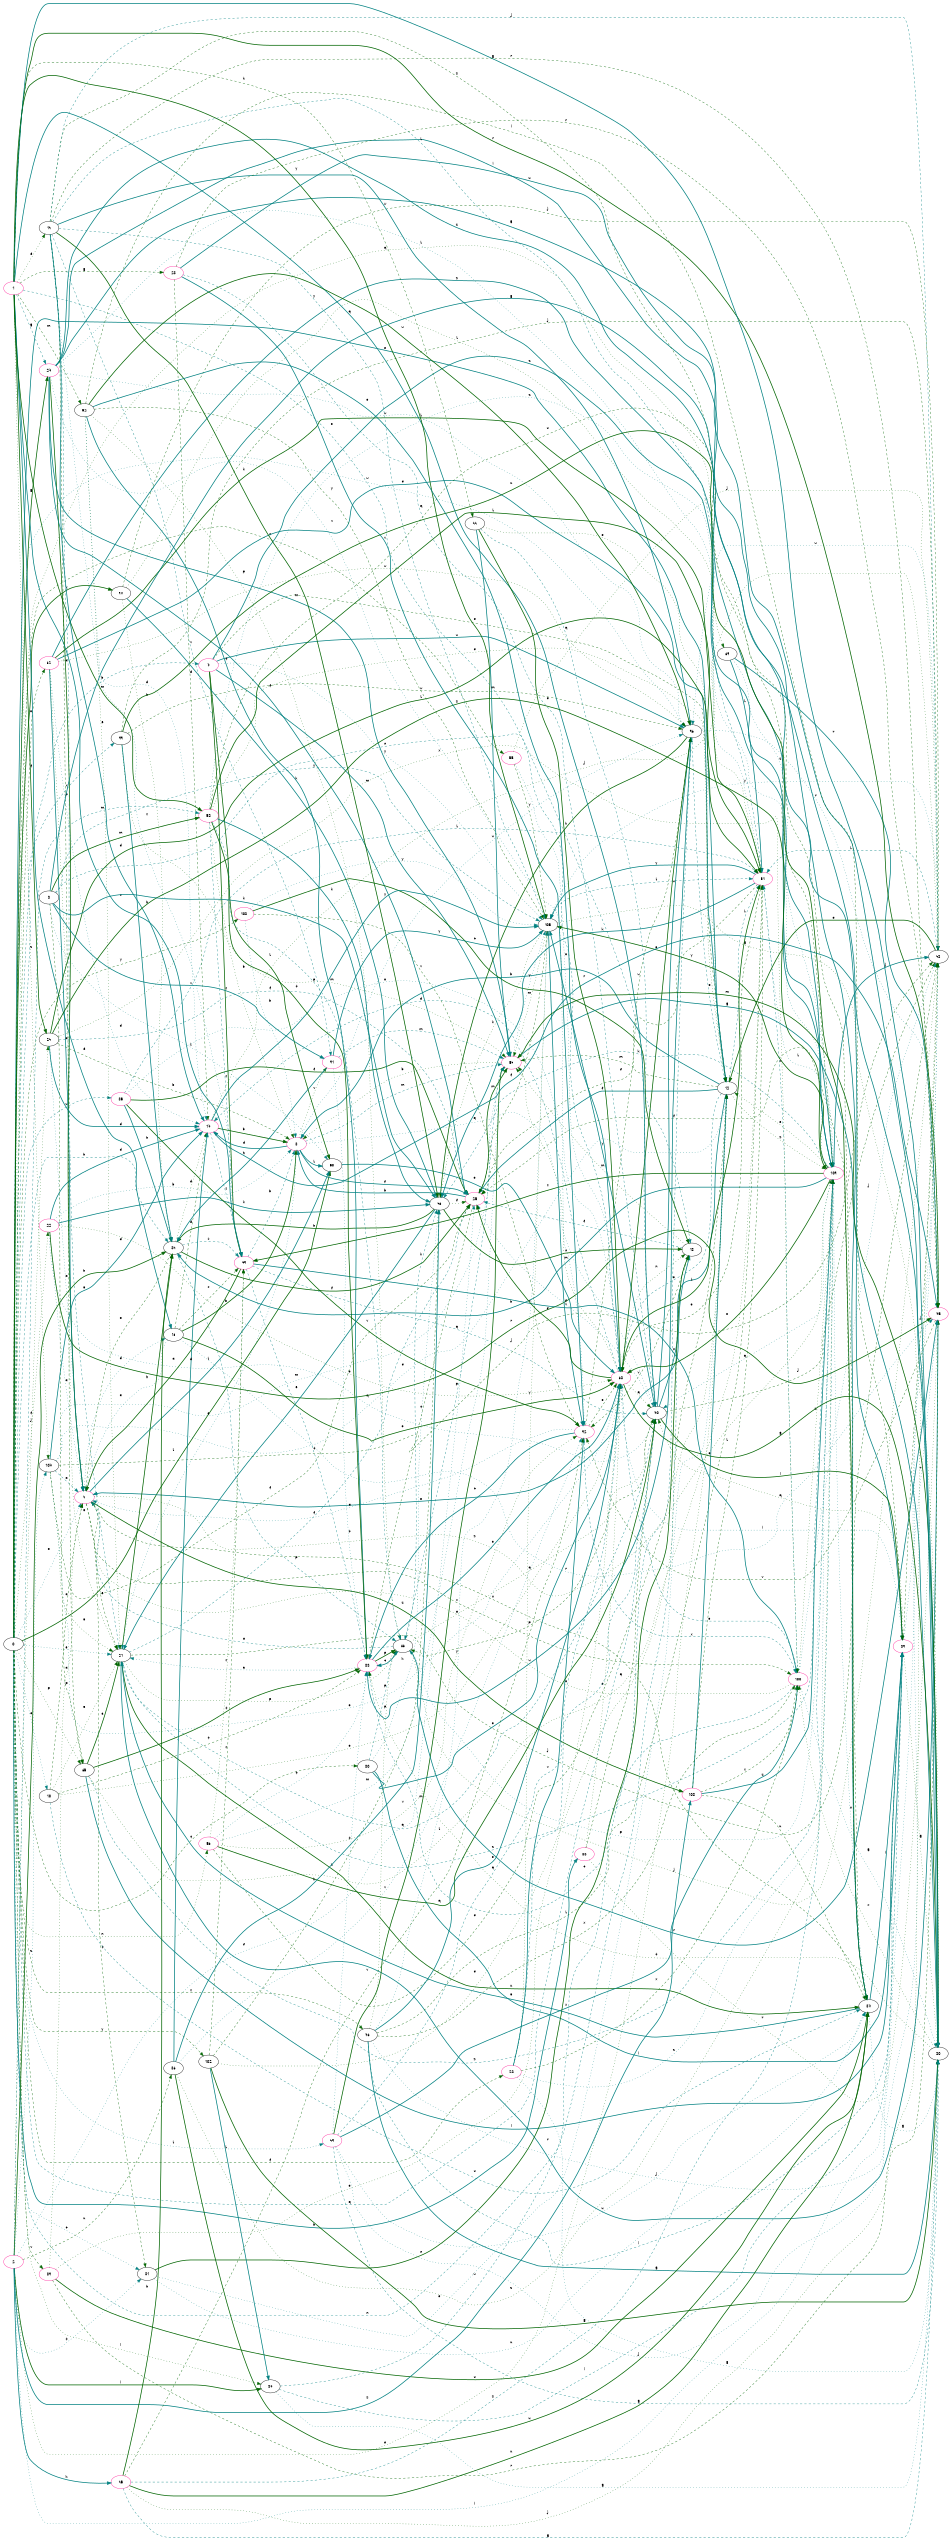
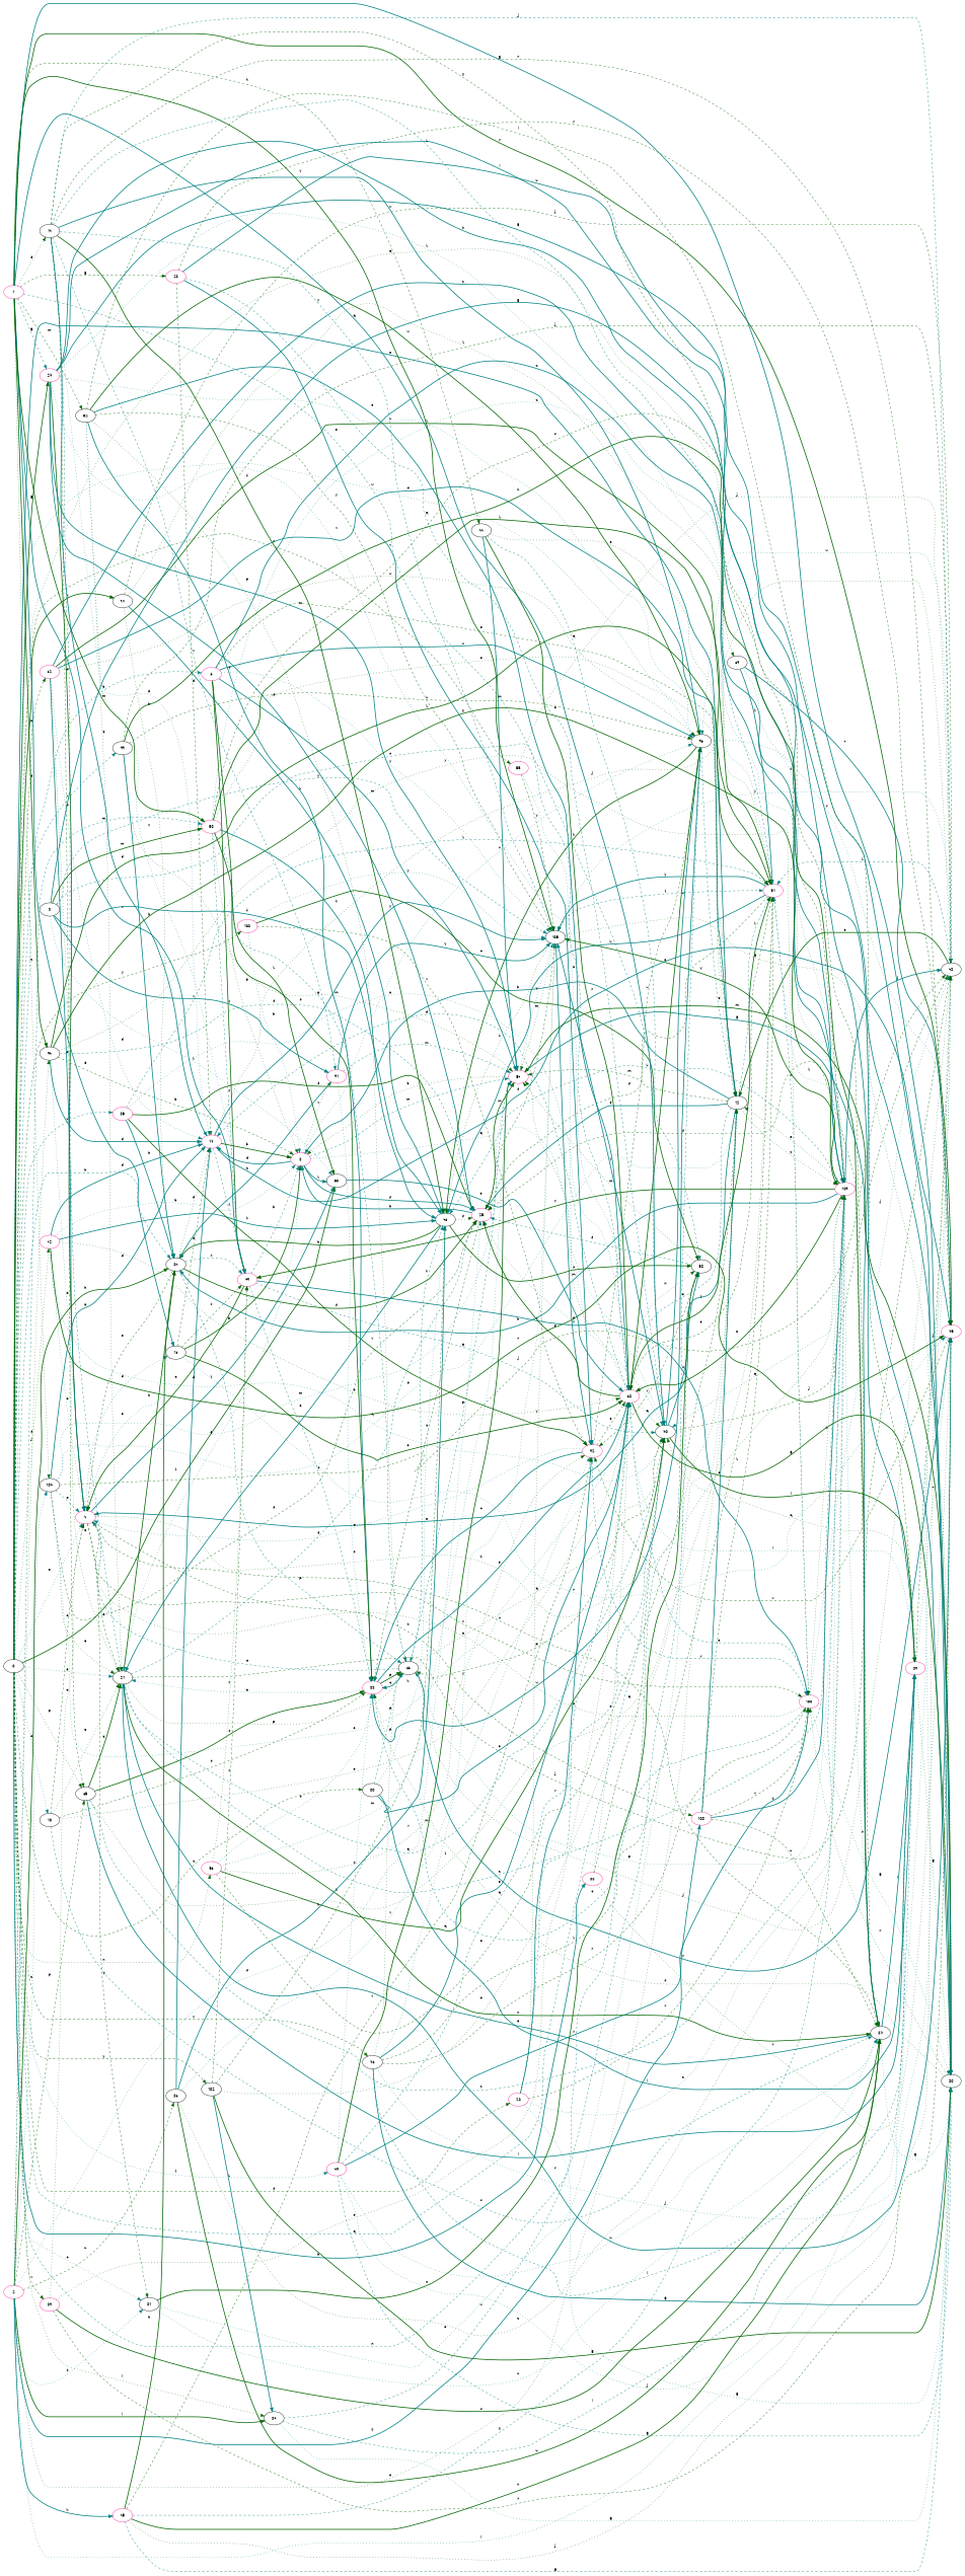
  strict digraph {
    fontname="Patrick Hand"
    rankdir=LR
    node [color=deeppink fontname="Patrick Hand"]
    edge [color=teal fontname="Patrick Hand" style=bold]
    0 [color=black]
    4
-   7
+   7 [label=6]
    10 [color=black]
    12 [color=black]
    21 [color=black]
    23
    27
    33
    34 [color=black]
    37 [color=black]
-   42 [label=22]
+   42
    49
    50 [color=black]
    55
    56
-   58 [color=black label=18]
+   58 [color=black]
    62
    65 [color=black]
    69 [color=black]
    70 [color=black]
    76 [color=black]
    80 [color=black]
    81 [color=black]
    85
    89
    96 [color=black]
    97 [color=black]
    99 [color=black]
    102 [color=black]
    103
    16 [color=black]
    108
    87 [color=black]
    100
    109
    79
    105 [color=black]
    54
    63
    83
    25
    8
    51
    75
    43 [color=black]
    66 [color=black]
    30 [color=black]
    92
    39
    17
    46 [color=black]
    1
    14 [color=black]
-   24 [color=black]
+   24 [color=black label=94]
    28
    44 [color=black]
    52 [color=black]
    53
    107 [color=black]
    91
    2
    45
    86 [color=black]
    3 [color=black]
    0 -> 4 [label=a style=dotted]
    0 -> 7 [label=b style=dashed]
    0 -> 10 [label=c style=dotted]
    0 -> 12 [label=c]
    0 -> 21 [label=e style=dotted]
    0 -> 23 [color=darkgreen label=f style=dashed]
    0 -> 27 [color=darkgreen label=g]
    0 -> 33 [label=h]
    0 -> 34 [label=h style=dashed]
    0 -> 37 [color=darkgreen label=i style=dotted]
    0 -> 42 [color=darkgreen label=j style=dotted]
    0 -> 49 [label=l style=dotted]
    0 -> 50 [color=darkgreen label=l]
    0 -> 55 [color=darkgreen label=n style=dashed]
    0 -> 56 [color=darkgreen label=n style=dotted]
    0 -> 58 [label=n style=dashed]
    0 -> 62 [color=darkgreen label=o style=dashed]
    0 -> 65 [color=darkgreen label=p style=dotted]
    0 -> 69 [color=darkgreen label=q style=dotted]
    0 -> 70 [label=q style=dashed]
    0 -> 76 [color=darkgreen label=s style=dashed]
    0 -> 80 [color=darkgreen label=t style=dashed]
    0 -> 81 [label=t style=dotted]
    0 -> 85 [label=u style=dashed]
    0 -> 89 [color=darkgreen label=v style=dashed]
    0 -> 96 [label=w style=dotted]
    0 -> 97 [color=darkgreen label=x]
    0 -> 99 [label=x style=dashed]
    0 -> 102 [color=darkgreen label=y style=dashed]
    0 -> 103 [color=darkgreen label=y style=dashed]
    4 -> 21 [color=darkgreen label=e style=dashed]
    4 -> 50 [label=l]
    4 -> 81 [color=darkgreen label=t style=dashed]
    4 -> 16 [label=d style=dotted]
-   4 -> 108 [color=darkgreen label=z]
+   4 -> 108 [color=darkgreen label=z style=dashed]
    4 -> 87 [color=darkgreen label=u style=dashed]
    4 -> 100 [color=darkgreen label=x style=dashed]
    4 -> 109 [color=darkgreen label=z style=dotted]
    7 -> 12 [color=darkgreen label=c style=dashed]
    7 -> 50 [color=darkgreen label=l]
    7 -> 96 [label=w]
    7 -> 109 [label=z]
    7 -> 79 [color=darkgreen label=s]
    7 -> 105 [label=y style=dotted]
    7 -> 54 [label=m]
    10 -> 4 [color=darkgreen label=a style=dashed]
    10 -> 21 [color=darkgreen label=e style=dotted]
    10 -> 87 [label=u style=dashed]
    10 -> 63 [color=darkgreen label=o style=dotted]
    10 -> 83 [color=darkgreen label=t style=dashed]
    12 -> 4 [label=a]
    12 -> 109 [color=darkgreen label=z style=dotted]
    12 -> 54 [color=darkgreen label=m style=dashed]
    12 -> 63 [label=o style=dashed]
    12 -> 25 [label=f]
    12 -> 8 [label=b]
    12 -> 51 [label=l style=dashed]
    21 -> 34 [color=darkgreen label=h]
    21 -> 70 [label=q style=dashed]
    21 -> 87 [color=darkgreen label=u]
    21 -> 109 [label=z style=dashed]
    21 -> 25 [label=f style=dashed]
    21 -> 75 [label=r]
    21 -> 43 [color=darkgreen label=j style=dashed]
    21 -> 66 [color=darkgreen label=p style=dotted]
    23 -> 100 [color=darkgreen label=x style=dashed]
    23 -> 109 [label=z style=dotted]
    23 -> 105 [color=darkgreen label=y style=dotted]
    23 -> 63 [label=o style=dashed]
    23 -> 30 [label=g style=dotted]
    23 -> 92 [label=v]
    27 -> 4 [color=darkgreen label=a]
    27 -> 96 [label=w style=dotted]
    27 -> 109 [label=z]
    27 -> 54 [label=m]
    27 -> 25 [label=f]
    27 -> 51 [label=l style=dotted]
    27 -> 30 [label=g]
    27 -> 92 [label=v style=dotted]
    27 -> 39 [label=i]
    33 -> 70 [color=darkgreen label=q style=dashed]
    33 -> 63 [color=darkgreen label=o style=dotted]
    33 -> 75 [color=darkgreen label=r style=dotted]
    34 -> 4 [color=darkgreen label=a style=dashed]
    34 -> 79 [label=s style=dashed]
    34 -> 25 [color=darkgreen label=f]
    34 -> 66 [label=p style=dashed]
    34 -> 17 [color=darkgreen label=d style=dotted]
    37 -> 96 [label=w style=dashed]
    37 -> 30 [label=g style=dotted]
    37 -> 39 [label=i style=dashed]
    42 -> 4 [label=a style=dotted]
    42 -> 70 [label=q style=dotted]
    42 -> 63 [color=darkgreen label=o style=dotted]
    42 -> 8 [label=b style=dotted]
    42 -> 75 [color=darkgreen label=r]
    42 -> 17 [label=d]
    42 -> 46 [label=k]
    49 -> 70 [label=q style=dashed]
    49 -> 87 [label=u style=dotted]
    49 -> 100 [label=x]
    49 -> 54 [color=darkgreen label=m]
    49 -> 83 [label=t style=dotted]
    49 -> 43 [label=j style=dotted]
    49 -> 30 [label=g style=dashed]
    50 -> 63 [label=o]
    55 -> 105 [color=darkgreen label=y style=dashed]
    55 -> 63 [label=o style=dotted]
    55 -> 43 [color=darkgreen label=j style=dotted]
    56 -> 12 [color=darkgreen label=c style=dashed]
    56 -> 70 [color=darkgreen label=q]
    56 -> 79 [color=darkgreen label=s style=dotted]
    56 -> 54 [label=m style=dotted]
    56 -> 83 [label=t style=dotted]
    56 -> 92 [color=darkgreen label=v style=dotted]
    58 -> 54 [color=darkgreen label=m style=dotted]
    58 -> 25 [label=f style=dashed]
    58 -> 92 [color=darkgreen label=v style=dashed]
    62 -> 4 [label=a]
    62 -> 12 [label=c]
    62 -> 21 [color=darkgreen label=e style=dotted]
    62 -> 96 [color=darkgreen label=w style=dotted]
    62 -> 109 [label=z]
    62 -> 51 [color=darkgreen label=l]
    62 -> 17 [label=d style=dotted]
    65 -> 21 [color=darkgreen label=e]
    65 -> 109 [label=z style=dashed]
    65 -> 83 [color=darkgreen label=t]
    65 -> 51 [color=darkgreen label=l style=dotted]
    65 -> 39 [label=i]
    69 -> 109 [label=z style=dotted]
    69 -> 51 [label=l]
    69 -> 75 [label=r]
    70 -> 58 [label=n]
    70 -> 96 [label=w]
    70 -> 105 [label=y]
    70 -> 25 [label=f style=dotted]
    70 -> 43 [color=darkgreen label=j style=dashed]
    70 -> 66 [color=darkgreen label=p style=dashed]
    70 -> 39 [color=darkgreen label=i]
    76 -> 100 [color=darkgreen label=x style=dashed]
    76 -> 105 [label=y style=dotted]
    76 -> 63 [label=o]
    76 -> 51 [color=darkgreen label=l style=dashed]
    76 -> 43 [label=j style=dotted]
    76 -> 66 [color=darkgreen label=p style=dotted]
    76 -> 30 [label=g]
    76 -> 39 [label=i style=dashed]
    80 -> 63 [label=o]
    80 -> 66 [label=p style=dashed]
    80 -> 39 [label=i]
    80 -> 46 [label=k style=dotted]
    81 -> 12 [label=c style=dotted]
    81 -> 58 [color=darkgreen label=n]
    81 -> 87 [label=u style=dotted]
    85 -> 34 [label=h]
    85 -> 63 [label=o style=dotted]
    85 -> 25 [color=darkgreen label=f]
    85 -> 51 [label=l style=dashed]
    85 -> 92 [color=darkgreen label=v]
    89 -> 4 [color=darkgreen label=a style=dotted]
    89 -> 87 [color=darkgreen label=u]
    89 -> 63 [color=darkgreen label=o style=dotted]
    89 -> 75 [color=darkgreen label=r style=dashed]
    96 -> 12 [label=c style=dashed]
    96 -> 63 [color=darkgreen label=o]
    96 -> 75 [label=r style=dotted]
    96 -> 46 [color=darkgreen label=k]
    97 -> 34 [color=darkgreen label=h style=dotted]
    97 -> 51 [color=darkgreen label=l style=dotted]
    97 -> 43 [color=darkgreen label=j style=dashed]
    97 -> 46 [label=k]
    99 -> 34 [label=h]
    99 -> 96 [color=darkgreen label=w style=dashed]
    99 -> 87 [color=darkgreen label=u]
    99 -> 54 [color=darkgreen label=m style=dotted]
    99 -> 43 [color=darkgreen label=j style=dashed]
    102 -> 12 [color=darkgreen label=c style=dotted]
    102 -> 37 [label=l]
    102 -> 79 [color=darkgreen label=s style=dashed]
    102 -> 30 [color=darkgreen label=g]
    102 -> 46 [color=darkgreen label=k style=dashed]
    103 -> 58 [color=darkgreen label=t]
    103 -> 105 [label=y style=dotted]
    103 -> 8 [label=b style=dotted]
    103 -> 92 [color=darkgreen label=v style=dashed]
    16 -> 4 [label=a style=dotted]
    16 -> 79 [color=darkgreen label=s style=dashed]
    16 -> 63 [color=darkgreen label=o]
    16 -> 8 [color=darkgreen label=b]
    16 -> 75 [label=r style=dotted]
    16 -> 17 [color=darkgreen label=d style=dashed]
    108 -> 12 [label=c]
    108 -> 87 [color=darkgreen label=u style=dashed]
    108 -> 100 [color=darkgreen label=x style=dashed]
    108 -> 109 [label=z]
    108 -> 51 [color=darkgreen label=l style=dashed]
    87 -> 21 [label=e]
    87 -> 25 [color=darkgreen label=f style=dashed]
    87 -> 30 [label=g style=dotted]
    87 -> 39 [label=i]
    100 -> 4 [color=darkgreen label=a style=dotted]
    100 -> 109 [color=darkgreen label=z style=dotted]
    100 -> 63 [label=o style=dashed]
    100 -> 83 [label=t style=dashed]
    100 -> 43 [label=j style=dotted]
    100 -> 30 [label=g style=dotted]
    109 -> 12 [color=darkgreen label=c style=dotted]
    109 -> 34 [label=h]
    109 -> 70 [label=q style=dotted]
    109 -> 87 [label=u style=dotted]
    109 -> 79 [color=darkgreen label=s]
    109 -> 105 [color=darkgreen label=y]
    109 -> 63 [color=darkgreen label=o]
    109 -> 51 [label=l style=dotted]
    109 -> 43 [label=j]
    109 -> 66 [label=p style=dotted]
    109 -> 46 [label=k style=dashed]
    79 -> 4 [color=darkgreen label=a]
    79 -> 70 [label=q style=dashed]
    79 -> 100 [label=x]
    79 -> 83 [label=t style=dashed]
    79 -> 8 [label=b style=dashed]
    105 -> 54 [color=darkgreen label=m style=dotted]
    105 -> 25 [color=darkgreen label=f style=dashed]
    105 -> 51 [label=l style=dashed]
    105 -> 30 [color=darkgreen label=g style=dotted]
    105 -> 92 [label=v]
    105 -> 46 [color=darkgreen label=k style=dotted]
    54 -> 105 [label=y style=dotted]
    54 -> 8 [color=darkgreen label=b style=dotted]
    54 -> 66 [label=p style=dashed]
    54 -> 30 [label=g]
    63 -> 58 [color=darkgreen label=n style=dotted]
    63 -> 70 [color=darkgreen label=q style=dotted]
    63 -> 54 [color=darkgreen label=m style=dotted]
    63 -> 25 [color=darkgreen label=f]
    63 -> 51 [color=darkgreen label=l]
    63 -> 30 [color=darkgreen label=g]
    63 -> 39 [label=i style=dotted]
    63 -> 17 [label=d style=dashed]
    83 -> 21 [label=e style=dotted]
    83 -> 96 [label=w]
    83 -> 63 [label=o]
    83 -> 66 [color=darkgreen label=p]
    25 -> 54 [color=darkgreen label=m]
    25 -> 83 [color=darkgreen label=t style=dashed]
    25 -> 8 [label=b]
    8 -> 21 [label=e style=dotted]
    8 -> 50 [label=l]
    8 -> 70 [label=q style=dotted]
    8 -> 96 [label=w style=dotted]
    8 -> 54 [label=m style=dashed]
    8 -> 25 [label=f]
    8 -> 17 [label=d]
    8 -> 91 [color=darkgreen label=v style=dotted]
    51 -> 100 [label=x style=dashed]
    51 -> 105 [label=y]
    51 -> 63 [color=darkgreen label=o style=dashed]
    51 -> 25 [color=darkgreen label=f style=dashed]
    51 -> 46 [label=k]
    75 -> 92 [color=darkgreen label=v style=dashed]
    43 -> 12 [color=darkgreen label=c]
    43 -> 96 [label=w style=dotted]
    43 -> 105 [label=y style=dotted]
    43 -> 51 [label=l style=dashed]
    66 -> 4 [label=a style=dashed]
    66 -> 70 [color=darkgreen label=q style=dotted]
    66 -> 83 [label=t]
    66 -> 75 [label=r]
    66 -> 43 [color=darkgreen label=j style=dotted]
    66 -> 46 [label=k style=dashed]
    30 -> 100 [color=darkgreen label=x style=dotted]
    30 -> 54 [color=darkgreen label=m]
    30 -> 83 [color=darkgreen label=t style=dotted]
    92 -> 4 [label=a style=dotted]
    92 -> 96 [color=darkgreen label=w style=dashed]
    92 -> 100 [label=x style=dashed]
    92 -> 63 [color=darkgreen label=o style=dashed]
    92 -> 83 [label=t]
    39 -> 70 [color=darkgreen label=q style=dotted]
    39 -> 75 [label=r style=dotted]
    39 -> 43 [color=darkgreen label=j style=dashed]
    39 -> 30 [color=darkgreen label=g style=dotted]
    17 -> 79 [label=s style=dashed]
    17 -> 105 [label=y]
    17 -> 8 [color=darkgreen label=b]
    17 -> 75 [label=r]
    17 -> 43 [color=darkgreen label=j style=dotted]
    46 -> 21 [label=e]
    46 -> 34 [color=darkgreen label=h]
    46 -> 58 [color=darkgreen label=n]
    46 -> 25 [color=darkgreen label=f style=dotted]
    1 -> 27 [label=g style=dashed]
    1 -> 70 [label=q]
    1 -> 16 [label=d]
    1 -> 79 [label=s]
    1 -> 105 [color=darkgreen label=y]
    1 -> 63 [label=o style=dashed]
    1 -> 75 [color=darkgreen label=r]
    1 -> 30 [label=g]
    1 -> 14 [color=darkgreen label=d style=dotted]
    1 -> 24 [color=darkgreen label=f]
    1 -> 28 [color=darkgreen label=g style=dashed]
    1 -> 44 [color=darkgreen label=k style=dashed]
    1 -> 52 [color=darkgreen label=m style=dashed]
    1 -> 53 [color=darkgreen label=m]
    1 -> 107 [color=darkgreen label=z style=dotted]
    14 -> 21 [label=e style=dashed]
    14 -> 65 [color=darkgreen label=p style=dashed]
    14 -> 96 [label=w]
    14 -> 109 [color=darkgreen label=z style=dashed]
    14 -> 79 [label=s style=dotted]
    14 -> 105 [label=y style=dashed]
    14 -> 51 [label=l style=dashed]
    14 -> 75 [color=darkgreen label=r style=dashed]
    14 -> 43 [label=j style=dashed]
    14 -> 17 [label=d]
    14 -> 46 [color=darkgreen label=k]
    14 -> 91 [label=v style=dashed]
    24 -> 4 [label=a style=dotted]
    24 -> 100 [color=darkgreen label=x style=dotted]
    24 -> 109 [color=darkgreen label=z]
    24 -> 25 [label=f style=dashed]
    24 -> 8 [color=darkgreen label=b style=dashed]
    24 -> 51 [color=darkgreen label=l]
    24 -> 17 [label=d]
    28 -> 70 [label=q style=dashed]
    28 -> 87 [label=u]
    28 -> 75 [color=darkgreen label=r style=dashed]
    28 -> 92 [label=v]
    28 -> 17 [color=darkgreen label=d style=dashed]
    44 -> 12 [color=darkgreen label=c style=dotted]
    44 -> 70 [label=q style=dashed]
    44 -> 54 [label=m]
    44 -> 63 [color=darkgreen label=o]
    52 -> 21 [color=darkgreen label=e style=dotted]
    52 -> 96 [color=darkgreen label=w]
    52 -> 105 [color=darkgreen label=y style=dashed]
    52 -> 63 [label=o]
    52 -> 83 [label=t]
    52 -> 66 [color=darkgreen label=p style=dotted]
    52 -> 39 [color=darkgreen label=i style=dashed]
    52 -> 17 [label=d style=dotted]
    53 -> 12 [color=darkgreen label=c style=dotted]
    53 -> 87 [color=darkgreen label=u style=dashed]
    53 -> 109 [label=z style=dotted]
    53 -> 79 [label=s style=dashed]
    53 -> 83 [color=darkgreen label=t]
    53 -> 8 [color=darkgreen label=b style=dotted]
    53 -> 51 [color=darkgreen label=l]
    53 -> 66 [label=p style=dashed]
    53 -> 46 [label=k]
    107 -> 4 [label=a style=dashed]
    107 -> 12 [label=c style=dotted]
    107 -> 21 [color=darkgreen label=e style=dotted]
    107 -> 54 [label=m style=dotted]
    107 -> 63 [label=o style=dotted]
    107 -> 25 [color=darkgreen label=f style=dashed]
    107 -> 43 [color=darkgreen label=j style=dashed]
    107 -> 17 [label=d]
    91 -> 34 [label=h]
    91 -> 105 [label=y]
    91 -> 54 [label=m style=dashed]
    91 -> 83 [label=t style=dotted]
    2 -> 12 [color=darkgreen label=c style=dotted]
    2 -> 34 [color=darkgreen label=h]
    2 -> 37 [color=darkgreen label=i]
    2 -> 81 [label=t style=dotted]
    2 -> 108 [label=z]
    2 -> 25 [label=f style=dotted]
    2 -> 39 [label=i style=dotted]
    2 -> 24 [color=darkgreen label=f style=dotted]
    2 -> 53 [label=m style=dashed]
    2 -> 107 [label=z style=dotted]
    2 -> 45 [label=k]
    2 -> 86 [color=darkgreen label=u style=dashed]
    45 -> 34 [color=darkgreen label=h]
    45 -> 87 [color=darkgreen label=u]
    45 -> 109 [label=z style=dashed]
    45 -> 43 [color=darkgreen label=j style=dotted]
    45 -> 30 [label=g style=dashed]
    45 -> 92 [color=darkgreen label=v style=dashed]
    86 -> 87 [color=darkgreen label=u]
    86 -> 109 [color=darkgreen label=z style=dotted]
    86 -> 92 [label=v style=dotted]
    86 -> 17 [label=d]
    86 -> 46 [label=k]
    3 -> 50 [label=l style=dotted]
    3 -> 58 [label=n style=dashed]
-   3 -> 65 [color=darkgreen label=p style=dashed]
+   2 -> 65 [color=darkgreen label=p style=dashed]
    3 -> 105 [label=y style=dashed]
    3 -> 30 [label=g]
    3 -> 46 [label=k]
    3 -> 53 [color=darkgreen label=m]
    3 -> 91 [label=v]
  }
